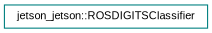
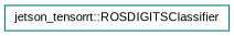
  digraph {
    rankdir=TB
    fontname="Liberation Sans"
-   n1 [color=teal fillcolor=white fontname="Liberation Sans" fontsize=10 height=0.2 label="jetson_jetson::ROSDIGITSClassifier" shape=record style=filled width=0.4]
+   n1 [color=teal fillcolor=white fontname="Liberation Sans" fontsize=10 height=0.2 label="jetson_tensorrt::ROSDIGITSClassifier" shape=record style=filled width=0.4]
  }
